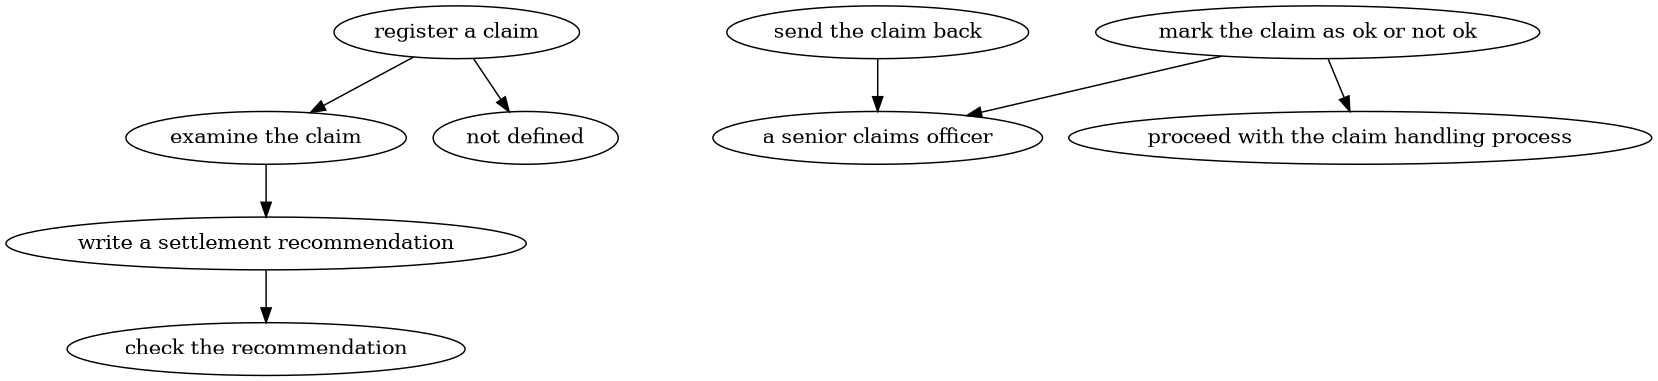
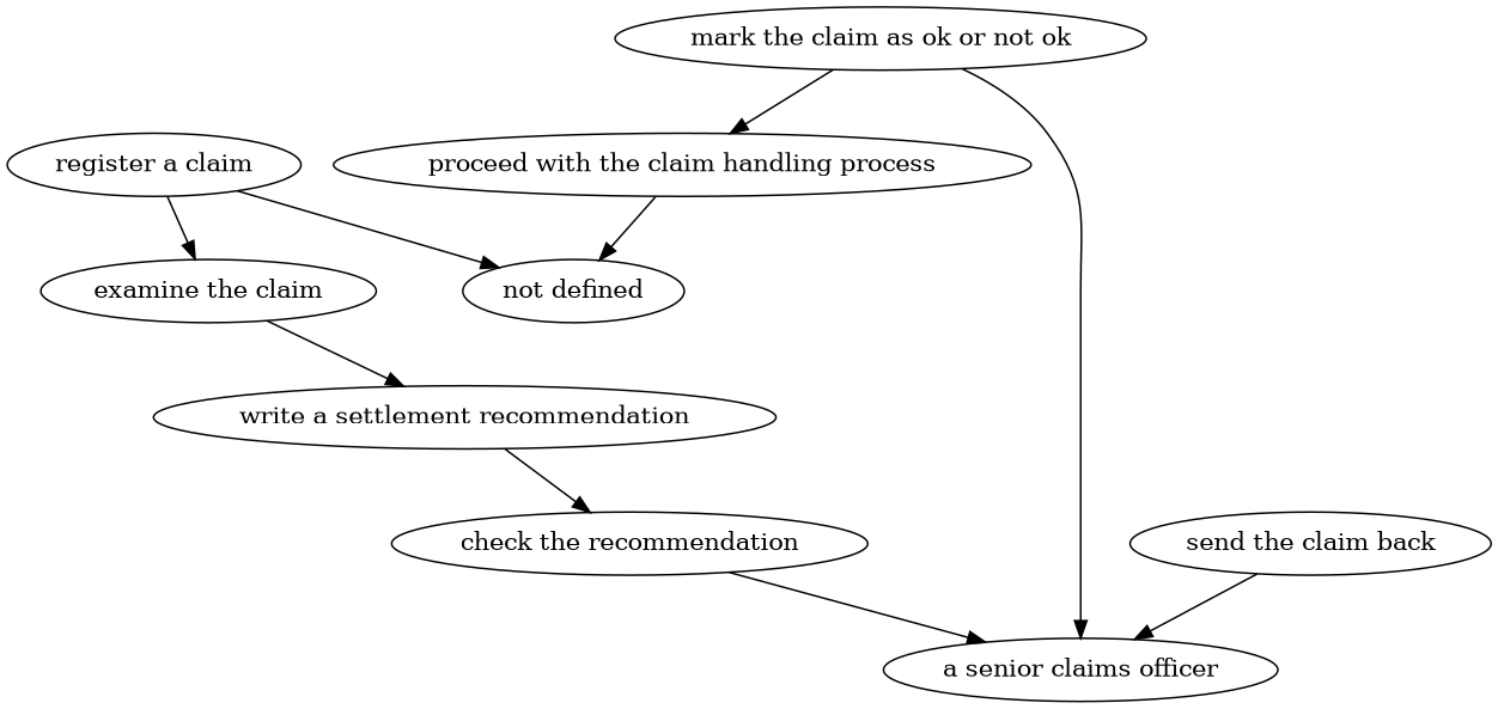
  strict digraph {
    edge [attrs="{'type': 'actor performer', 'label': 'actor performer'}"]
    "register a claim" [attrs="{'type': 'Activity', 'label': 'register a claim'}"]
    "examine the claim" [attrs="{'type': 'Activity', 'label': 'examine the claim'}"]
    "not defined" [attrs="{'type': 'Actor', 'label': 'not defined'}"]
    "write a settlement recommendation" [attrs="{'type': 'Activity', 'label': 'write a settlement recommendation'}"]
    "check the recommendation" [attrs="{'type': 'Activity', 'label': 'check the recommendation'}"]
    "a senior claims officer" [attrs="{'type': 'Actor', 'label': 'a senior claims officer'}"]
    "mark the claim as ok or not ok" [attrs="{'type': 'Activity', 'label': 'mark the claim as ok or not ok'}"]
    "proceed with the claim handling process" [attrs="{'type': 'Activity', 'label': 'proceed with the claim handling process'}"]
    "send the claim back" [attrs="{'type': 'Activity', 'label': 'send the claim back'}"]
    "register a claim" -> "examine the claim" [attrs="{'type': 'flow', 'label': 'flow'}"]
    "register a claim" -> "not defined"
    "examine the claim" -> "write a settlement recommendation" [attrs="{'type': 'flow', 'label': 'flow'}"]
    "write a settlement recommendation" -> "check the recommendation" [attrs="{'type': 'flow', 'label': 'flow'}"]
+   "check the recommendation" -> "a senior claims officer"
    "mark the claim as ok or not ok" -> "a senior claims officer"
    "mark the claim as ok or not ok" -> "proceed with the claim handling process" [attrs="{'type': 'flow', 'label': 'flow'}"]
+   "proceed with the claim handling process" -> "not defined"
    "send the claim back" -> "a senior claims officer"
  }
